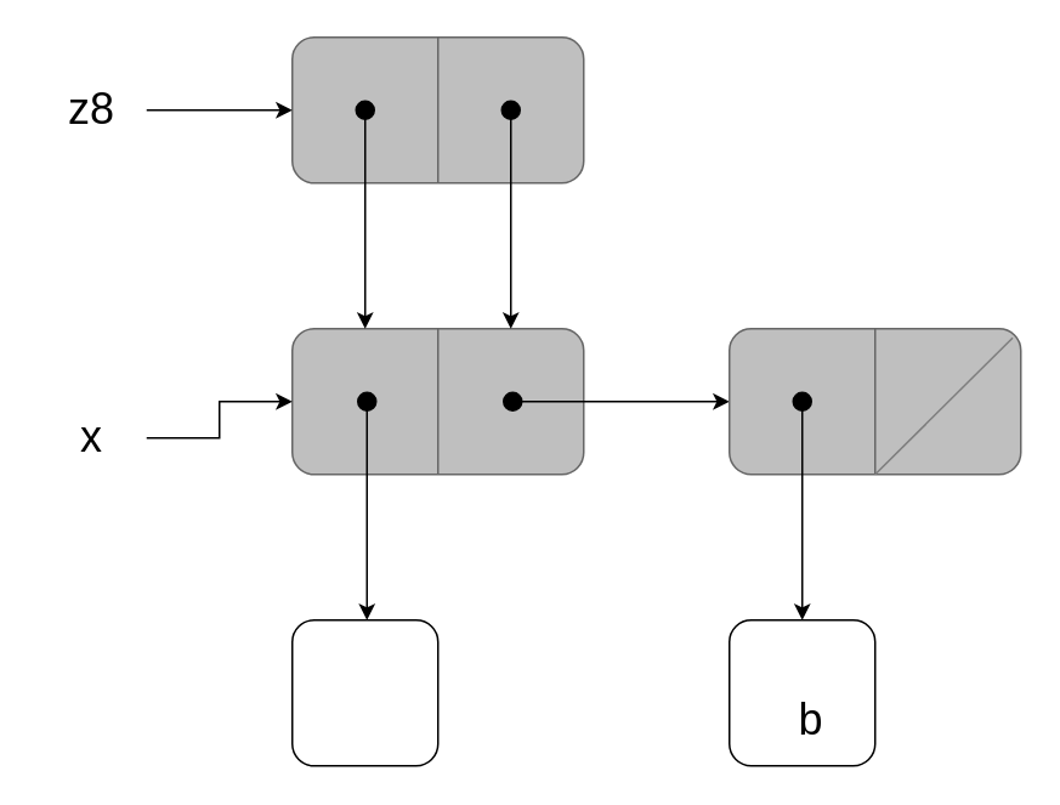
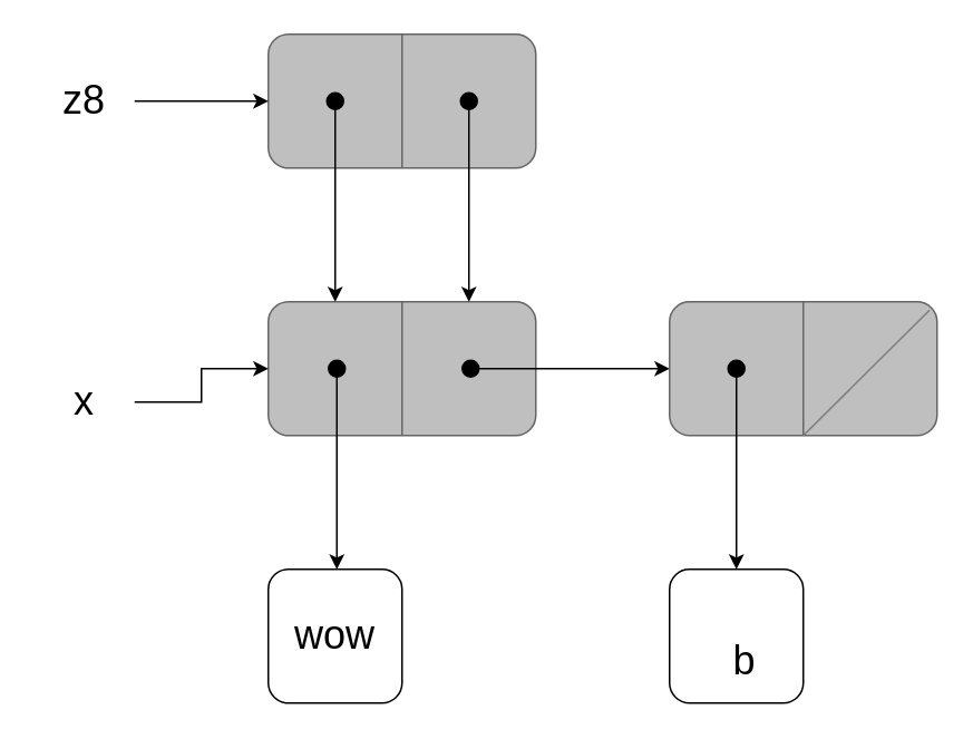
  <mxCell id="0" />
  <mxCell id="1" parent="0" />
  <mxCell id="2" value="" style="group" parent="1" vertex="1" connectable="0"><mxGeometry x="160" y="180" width="160" height="80" as="geometry" /></mxCell>
  <mxCell id="3" value="" style="rounded=1;whiteSpace=wrap;html=1;fillColor=#BFBFBF;fontColor=#333333;strokeColor=#666666;container=0;" parent="2" vertex="1"><mxGeometry width="160" height="80" as="geometry" /></mxCell>
  <mxCell id="4" value="" style="endArrow=none;html=1;rounded=0;entryX=0.5;entryY=0;entryDx=0;entryDy=0;exitX=0.5;exitY=1;exitDx=0;exitDy=0;fillColor=#f5f5f5;strokeColor=#666666;" parent="2" source="3" target="3" edge="1"><mxGeometry width="50" height="50" relative="1" as="geometry"><mxPoint x="10" y="440" as="sourcePoint" /><mxPoint x="60" y="390" as="targetPoint" /></mxGeometry></mxCell>
  <mxCell id="5" style="edgeStyle=orthogonalEdgeStyle;rounded=0;orthogonalLoop=1;jettySize=auto;html=1;" parent="2" source="6" edge="1"><mxGeometry relative="1" as="geometry"><mxPoint x="41" y="160" as="targetPoint" /></mxGeometry></mxCell>
  <mxCell id="6" value="" style="ellipse;whiteSpace=wrap;html=1;aspect=fixed;fillColor=#000000;container=0;" parent="2" vertex="1"><mxGeometry x="36" y="35" width="10" height="10" as="geometry" /></mxCell>
  <mxCell id="7" value="" style="ellipse;whiteSpace=wrap;html=1;aspect=fixed;fillColor=#000000;" parent="2" vertex="1"><mxGeometry x="116" y="35" width="10" height="10" as="geometry" /></mxCell>
  <mxCell id="8" value="" style="group" parent="1" vertex="1" connectable="0"><mxGeometry x="160" y="340" width="80" height="80" as="geometry" /></mxCell>
  <mxCell id="9" value="" style="rounded=1;whiteSpace=wrap;html=1;" parent="8" vertex="1"><mxGeometry width="80" height="80" as="geometry" /></mxCell>
+ <mxCell id="10" value="&lt;font style=&quot;font-size: 24px;&quot;&gt;wow&lt;/font&gt;" style="text;html=1;strokeColor=none;fillColor=none;align=center;verticalAlign=middle;whiteSpace=wrap;rounded=0;" parent="8" vertex="1"><mxGeometry x="10" y="25" width="60" height="30" as="geometry" /></mxCell>
  <mxCell id="11" style="edgeStyle=orthogonalEdgeStyle;rounded=0;orthogonalLoop=1;jettySize=auto;html=1;entryX=0;entryY=0.5;entryDx=0;entryDy=0;" parent="1" source="12" target="3" edge="1"><mxGeometry relative="1" as="geometry" /></mxCell>
  <mxCell id="12" value="x" style="text;html=1;strokeColor=none;fillColor=none;align=center;verticalAlign=middle;whiteSpace=wrap;rounded=0;fontSize=24;" parent="1" vertex="1"><mxGeometry x="20" y="225" width="60" height="30" as="geometry" /></mxCell>
  <mxCell id="13" style="edgeStyle=orthogonalEdgeStyle;rounded=0;orthogonalLoop=1;jettySize=auto;html=1;exitX=0.5;exitY=0;exitDx=0;exitDy=0;entryX=0;entryY=0.5;entryDx=0;entryDy=0;" parent="1" source="7" edge="1"><mxGeometry relative="1" as="geometry"><Array as="points"><mxPoint x="281" y="220" /></Array><mxPoint x="400" y="220" as="targetPoint" /></mxGeometry></mxCell>
  <mxCell id="14" value="" style="group" parent="1" vertex="1" connectable="0"><mxGeometry x="400" y="340" width="80" height="80" as="geometry" /></mxCell>
  <mxCell id="15" value="" style="rounded=1;whiteSpace=wrap;html=1;" parent="14" vertex="1"><mxGeometry width="80" height="80" as="geometry" /></mxCell>
  <mxCell id="16" value="&lt;font style=&quot;font-size: 24px;&quot;&gt;b&lt;/font&gt;" style="text;html=1;strokeColor=none;fillColor=none;align=center;verticalAlign=middle;whiteSpace=wrap;rounded=0;" parent="14" vertex="1"><mxGeometry x="15" y="40" width="60" height="30" as="geometry" /></mxCell>
  <mxCell id="17" value="" style="group" parent="1" vertex="1" connectable="0"><mxGeometry x="400" y="180" width="160" height="80" as="geometry" /></mxCell>
  <mxCell id="18" value="" style="rounded=1;whiteSpace=wrap;html=1;fillColor=#BFBFBF;fontColor=#333333;strokeColor=#666666;container=0;" parent="17" vertex="1"><mxGeometry width="160" height="80" as="geometry" /></mxCell>
  <mxCell id="19" value="" style="endArrow=none;html=1;rounded=0;entryX=0.5;entryY=0;entryDx=0;entryDy=0;exitX=0.5;exitY=1;exitDx=0;exitDy=0;fillColor=#f5f5f5;strokeColor=#666666;" parent="17" source="18" target="18" edge="1"><mxGeometry width="50" height="50" relative="1" as="geometry"><mxPoint x="10" y="440" as="sourcePoint" /><mxPoint x="60" y="390" as="targetPoint" /></mxGeometry></mxCell>
  <mxCell id="20" value="" style="ellipse;whiteSpace=wrap;html=1;aspect=fixed;fillColor=#000000;container=0;" parent="17" vertex="1"><mxGeometry x="35" y="35" width="10" height="10" as="geometry" /></mxCell>
  <mxCell id="21" value="" style="endArrow=none;html=1;rounded=0;exitX=0.5;exitY=1;exitDx=0;exitDy=0;entryX=0.972;entryY=0.063;entryDx=0;entryDy=0;entryPerimeter=0;strokeWidth=1;strokeColor=#7D7D7D;" parent="17" source="18" target="18" edge="1"><mxGeometry width="50" height="50" relative="1" as="geometry"><mxPoint x="240" y="90" as="sourcePoint" /><mxPoint x="290" y="40" as="targetPoint" /></mxGeometry></mxCell>
  <mxCell id="22" style="rounded=0;orthogonalLoop=1;jettySize=auto;html=1;entryX=0.5;entryY=0;entryDx=0;entryDy=0;" parent="1" source="20" edge="1" target="15"><mxGeometry relative="1" as="geometry"><mxPoint x="920" y="340" as="targetPoint" /></mxGeometry></mxCell>
  <mxCell id="23" value="" style="group" vertex="1" connectable="0" parent="1"><mxGeometry x="160" y="20" width="160" height="80" as="geometry" /></mxCell>
  <mxCell id="24" value="" style="rounded=1;whiteSpace=wrap;html=1;fillColor=#BFBFBF;fontColor=#333333;strokeColor=#666666;container=0;" vertex="1" parent="23"><mxGeometry width="160" height="80" as="geometry" /></mxCell>
  <mxCell id="25" value="" style="endArrow=none;html=1;rounded=0;entryX=0.5;entryY=0;entryDx=0;entryDy=0;exitX=0.5;exitY=1;exitDx=0;exitDy=0;fillColor=#f5f5f5;strokeColor=#666666;" edge="1" parent="23" source="24" target="24"><mxGeometry width="50" height="50" relative="1" as="geometry"><mxPoint x="10" y="440" as="sourcePoint" /><mxPoint x="60" y="390" as="targetPoint" /></mxGeometry></mxCell>
  <mxCell id="26" value="" style="ellipse;whiteSpace=wrap;html=1;aspect=fixed;fillColor=#000000;container=0;" vertex="1" parent="23"><mxGeometry x="35" y="35" width="10" height="10" as="geometry" /></mxCell>
  <mxCell id="27" value="" style="ellipse;whiteSpace=wrap;html=1;aspect=fixed;fillColor=#000000;" vertex="1" parent="23"><mxGeometry x="115" y="35" width="10" height="10" as="geometry" /></mxCell>
  <mxCell id="28" style="edgeStyle=orthogonalEdgeStyle;rounded=0;orthogonalLoop=1;jettySize=auto;html=1;entryX=0.25;entryY=0;entryDx=0;entryDy=0;" edge="1" parent="1" source="26" target="3"><mxGeometry relative="1" as="geometry"><mxPoint x="201" y="180" as="targetPoint" /></mxGeometry></mxCell>
  <mxCell id="29" style="edgeStyle=orthogonalEdgeStyle;rounded=0;orthogonalLoop=1;jettySize=auto;html=1;entryX=0;entryY=0.5;entryDx=0;entryDy=0;" edge="1" source="30" parent="1"><mxGeometry relative="1" as="geometry"><mxPoint x="160" y="60" as="targetPoint" /></mxGeometry></mxCell>
  <mxCell id="30" value="z8" style="text;html=1;strokeColor=none;fillColor=none;align=center;verticalAlign=middle;whiteSpace=wrap;rounded=0;fontSize=24;" vertex="1" parent="1"><mxGeometry x="20" y="45" width="60" height="30" as="geometry" /></mxCell>
  <mxCell id="31" style="edgeStyle=orthogonalEdgeStyle;rounded=0;orthogonalLoop=1;jettySize=auto;html=1;entryX=0.75;entryY=0;entryDx=0;entryDy=0;" edge="1" parent="1" source="27" target="3"><mxGeometry relative="1" as="geometry" /></mxCell>
